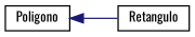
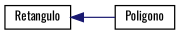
  digraph {
    rankdir=LR
    fontname=Oswald
    node [color=black fillcolor=white fontname=Oswald fontsize=10 shape=record style=filled]
    n1 [height=0.2 label=Poligono width=0.4]
    n2 [height=0.2 label=Retangulo width=0.4]
-   n1 -> n2 [color=midnightblue dir=back fontname=Oswald fontsize=10 labelfontname=Helvetica labelfontsize=10 style=solid]
+   n2 -> n1 [color=midnightblue dir=back fontname=Oswald fontsize=10 labelfontname=Helvetica labelfontsize=10 style=solid]
  }
